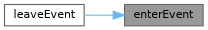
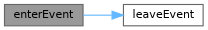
  digraph {
    rankdir=LR
    node [fontname=Helvetica fontsize=10 shape=box style=filled]
    n1 [color=gray40 fillcolor=grey60 fontcolor=black height=0.2 label=enterEvent width=0.4]
    n2 [color=grey40 fillcolor=white height=0.2 label=leaveEvent width=0.4]
-   n2 -> n1 [color=steelblue1 fontname=Helvetica fontsize=10 labelfontname=Helvetica labelfontsize=10 style=solid]
+   n1 -> n2 [color=steelblue1 fontname=Helvetica fontsize=10 labelfontname=Helvetica labelfontsize=10 style=solid]
  }
